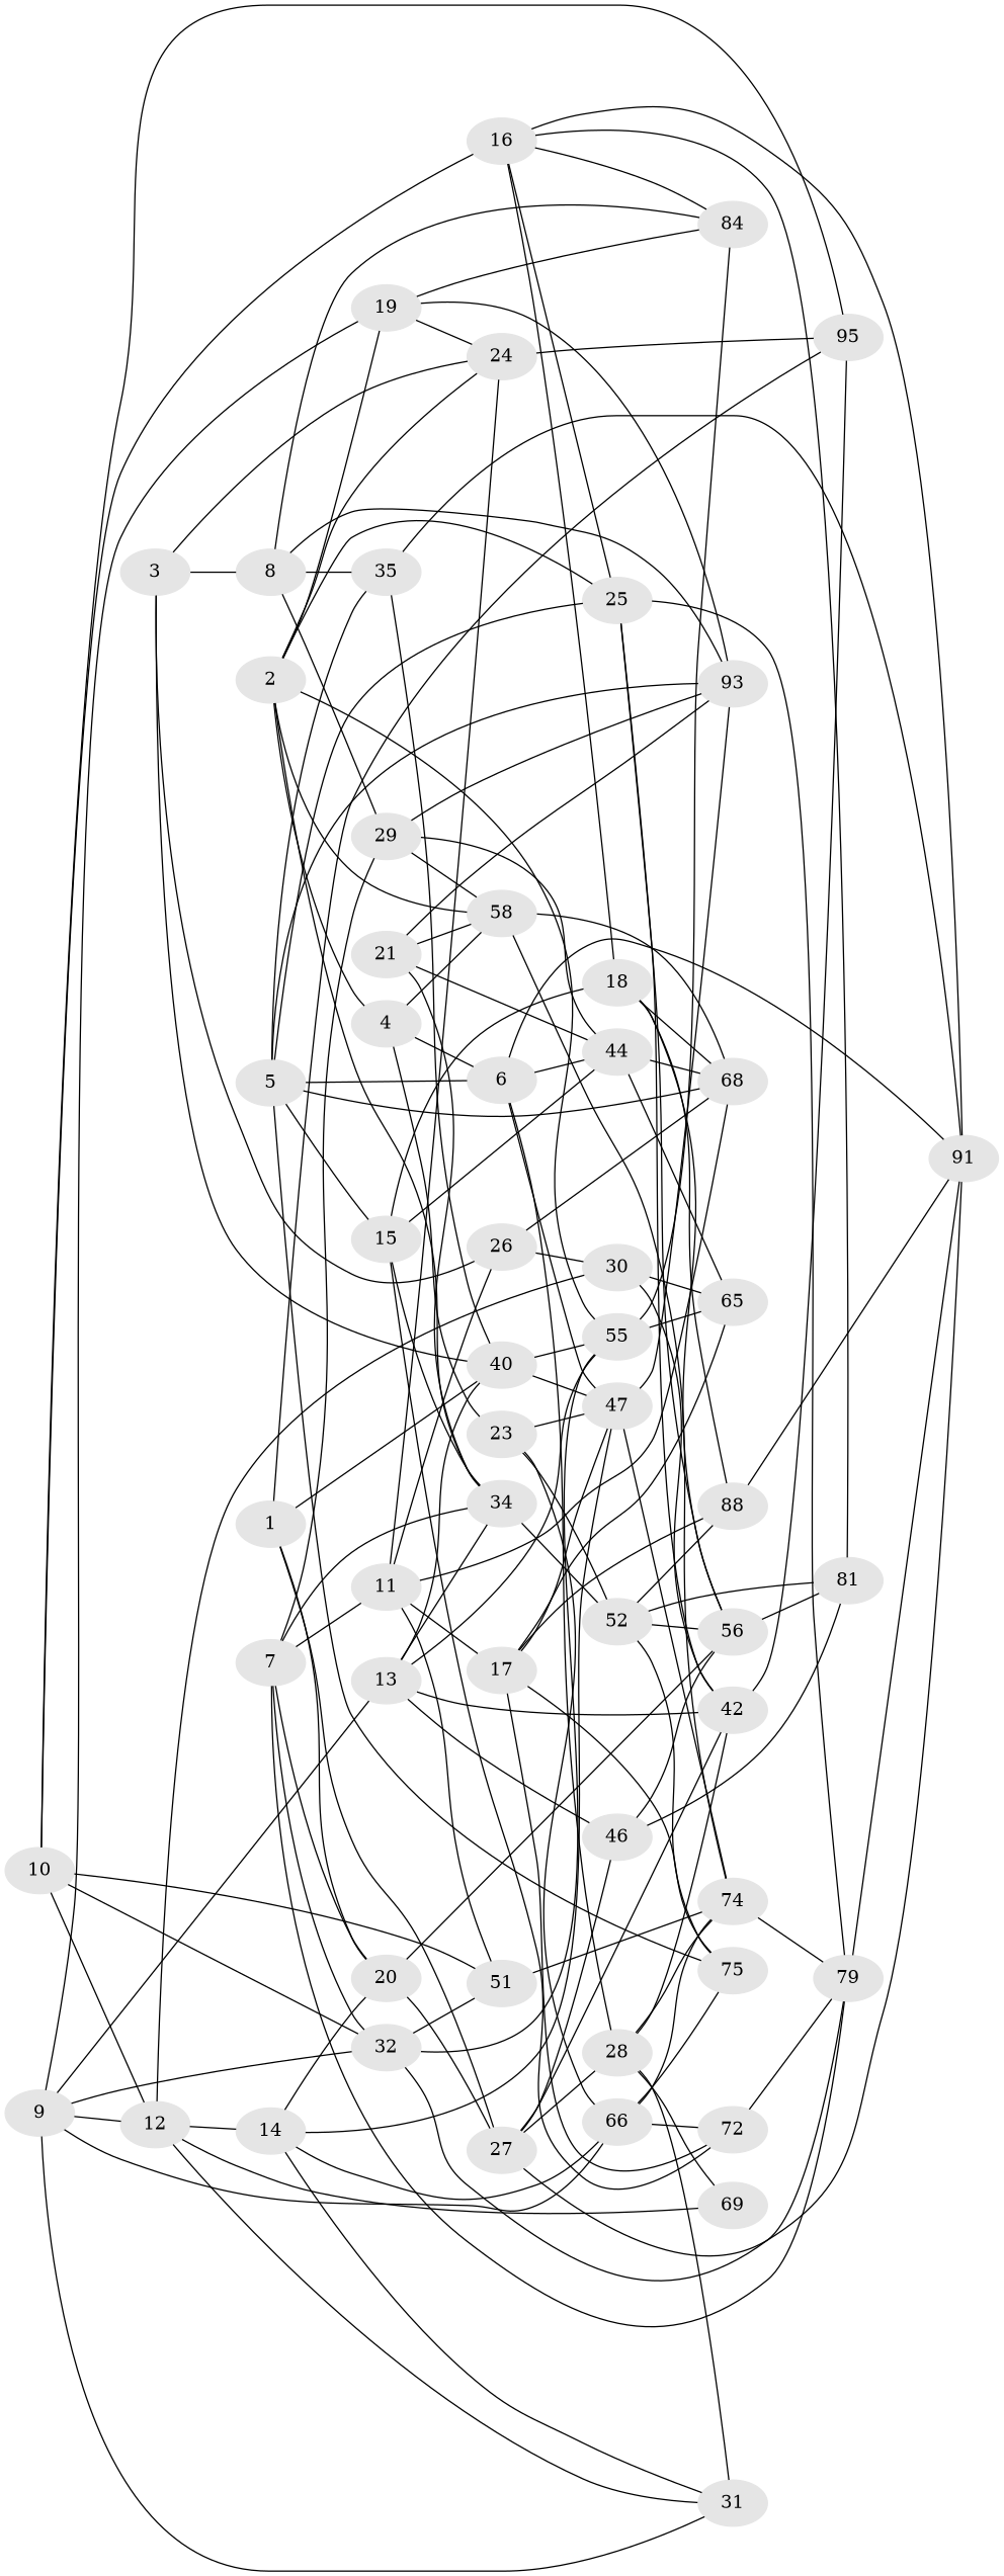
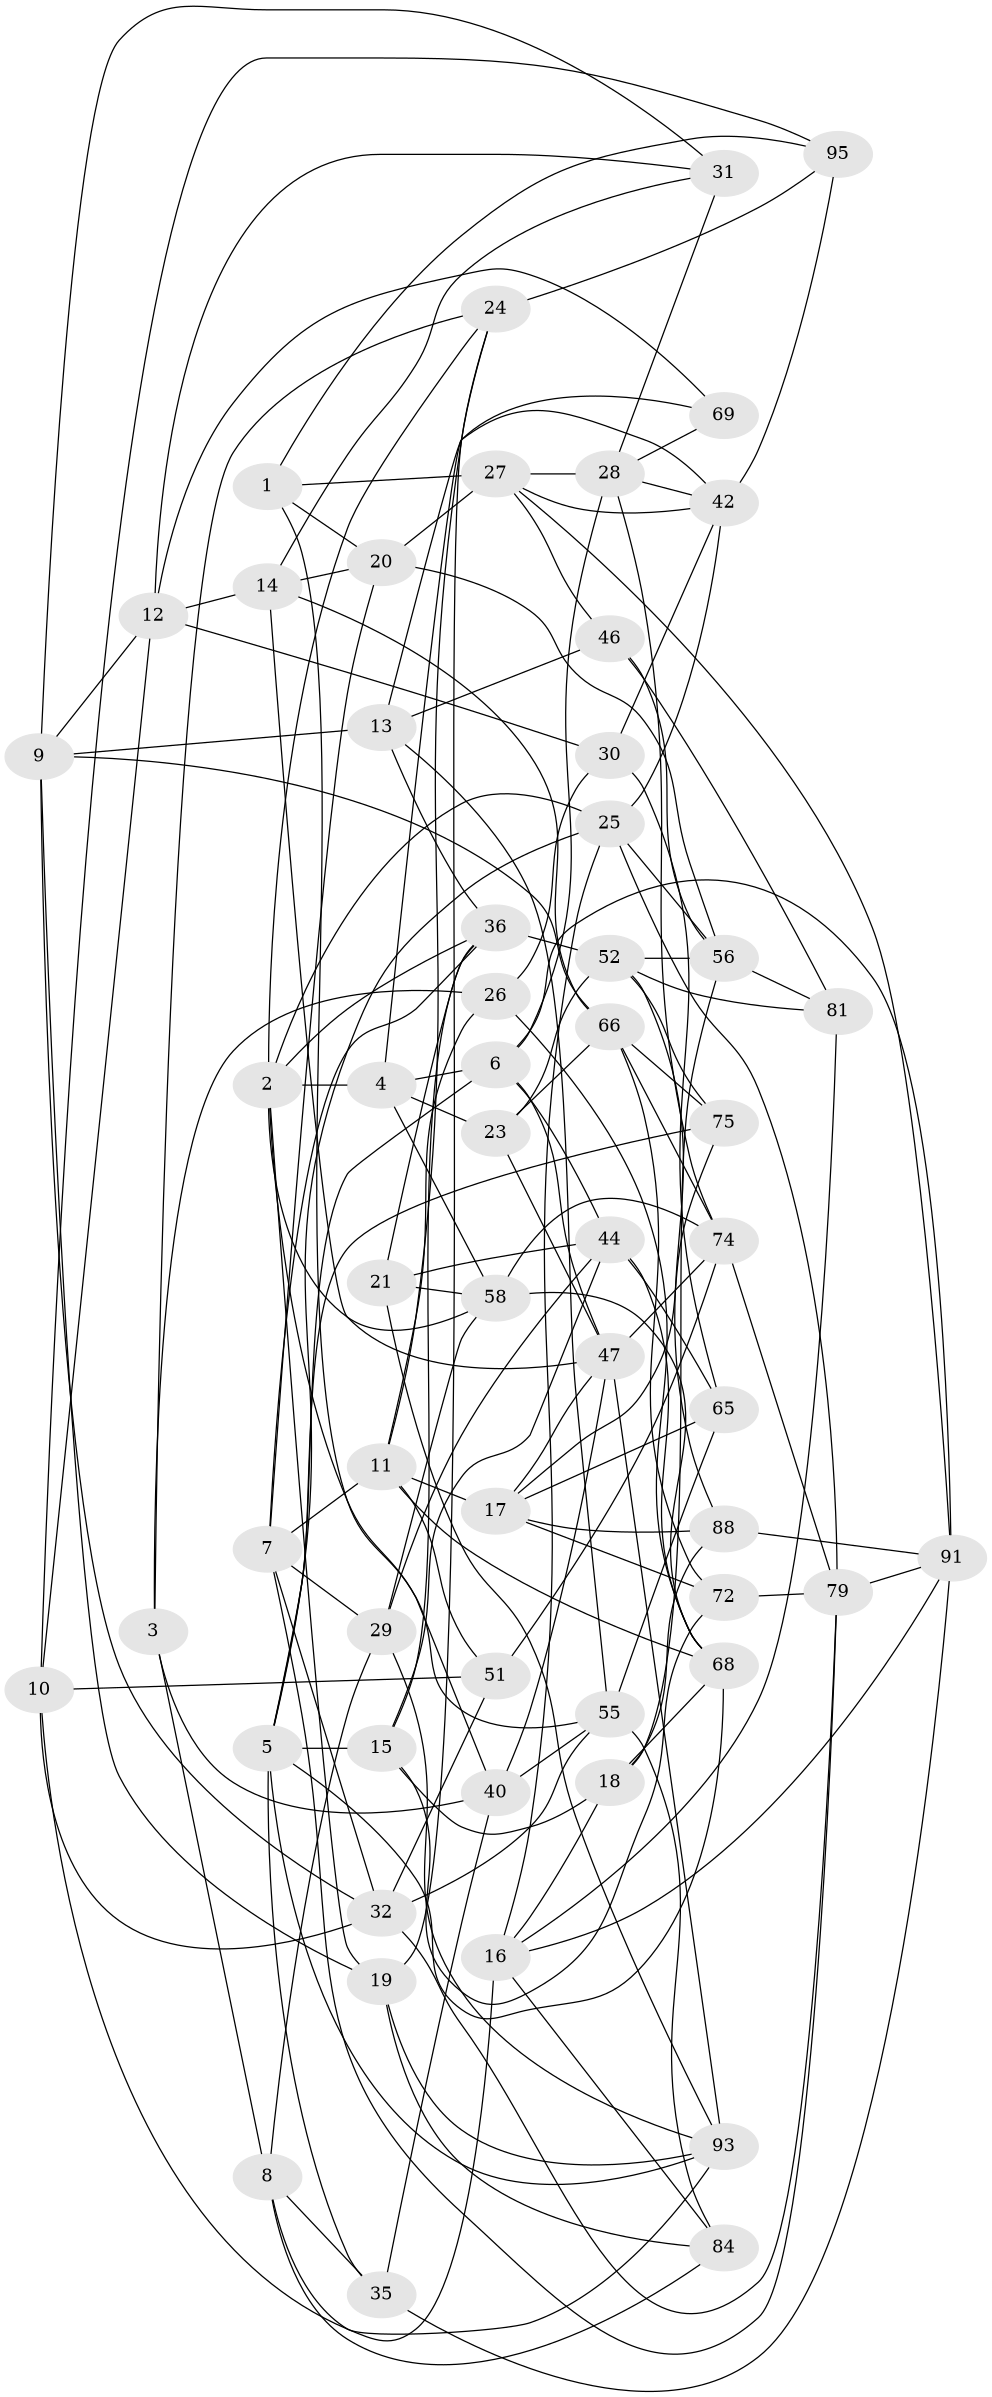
  graph {
    rankdir=LR
    node [color=gray90 style=filled]
    1 [super="+50"]
    20 [super="+98"]
    27 [super="+86"]
    40 [super="+61"]
    95
    56 [super="+92"]
    28 [super="+38"]
    91 [super="+96"]
    42 [super="+60"]
    46 [super="+54"]
    55 [super="+73"]
    47 [super="+63"]
    2 [super="+90"]
    4 [super="+53"]
    19 [super="+37"]
    24 [super="+34"]
    25 [super="+41"]
-   36 [super="+77" label=34]
+   36 [super="+77"]
    58 [super="+59"]
    6 [super="+89"]
    23
    69
    93 [super="+94"]
    84
    79 [super="+83"]
    52 [super="+78"]
    65
    3 [super="+22"]
    8 [super="+71"]
    26
    35
    29 [super="+33"]
    68 [super="+80"]
    30
    74 [super="+82"]
    44 [super="+100"]
    15 [super="+49"]
    18 [super="+76"]
    72
    66 [super="+85"]
    5 [super="+43"]
    75
    31
    7 [super="+87"]
    11 [super="+99"]
    32 [super="+62"]
    51
    17 [super="+48"]
    9 [super="+70"]
    12 [super="+64"]
    13 [super="+39"]
    14 [super="+67"]
    10 [super="+97"]
    16 [super="+45"]
    81
    88
    21
    1 -- 20
    1 -- 27
    1 -- 40
    1 -- 95
    20 -- 27
    20 -- 56
    27 -- 28
    27 -- 91
    27 -- 42
    27 -- 46
    40 -- 55
    40 -- 47
    56 -- 81
    28 -- 42
    28 -- 69
    28 -- 74
    28 -- 31
    42 -- 95
    46 -- 56
    46 -- 81
    55 -- 84
    55 -- 65
    47 -- 93
    47 -- 74
    2 -- 55
    2 -- 4
    2 -- 19
    2 -- 24
    2 -- 25
    2 -- 36
    2 -- 58
    4 -- 58
    4 -- 6
    4 -- 23
+   4 -- 69
    19 -- 24 [weight=2]
    19 -- 93
    19 -- 84
    24 -- 95
    25 -- 56
    25 -- 42
    25 -- 79
    36 -- 52
    58 -- 68
    58 -- 74
    6 -- 28
    6 -- 91
    6 -- 47
    6 -- 44
    23 -- 47
    23 -- 52
    23 -- 66
    79 -- 91
    52 -- 56
    52 -- 75
    52 -- 81
    52 -- 88
    3 -- 40
    3 -- 24
    3 -- 8 [weight=2]
    3 -- 26
    8 -- 93
    8 -- 84
    8 -- 35
    8 -- 29
    26 -- 68
    26 -- 30
    35 -- 40
    35 -- 91
    29 -- 58
    29 -- 93
    29 -- 44
    30 -- 42
    30 -- 65
    74 -- 79
    44 -- 65
    44 -- 68
    15 -- 36
    15 -- 44
    15 -- 18
    15 -- 72
    18 -- 56
    18 -- 68
    18 -- 88
    72 -- 79
    66 -- 74
    66 -- 72
    66 -- 75
    5 -- 25
    5 -- 6
    5 -- 93
    5 -- 35
    5 -- 68
    5 -- 15
    5 -- 75
    7 -- 20
    7 -- 36
    7 -- 79
    7 -- 29
    7 -- 11
    7 -- 32
    11 -- 24
    11 -- 26
    11 -- 68
    11 -- 51
    11 -- 17
    32 -- 55
    32 -- 79
    32 -- 51
    51 -- 74
    17 -- 47
    17 -- 65
    17 -- 72
    17 -- 75
    17 -- 88
    9 -- 19
    9 -- 66
    9 -- 31
    9 -- 32
    9 -- 12
    9 -- 13
    12 -- 69
    12 -- 30
    12 -- 31
    12 -- 14
-   13 -- 40
    13 -- 42
    13 -- 46
    13 -- 55
    13 -- 36
    14 -- 20 [weight=2]
    14 -- 47
    14 -- 66
    14 -- 31
    10 -- 95
    10 -- 32
    10 -- 51
    10 -- 12
    10 -- 16
    16 -- 91
    16 -- 25
    16 -- 84
    16 -- 18
    16 -- 81
    88 -- 91
    21 -- 36
    21 -- 58
    21 -- 93
    21 -- 44
  }
